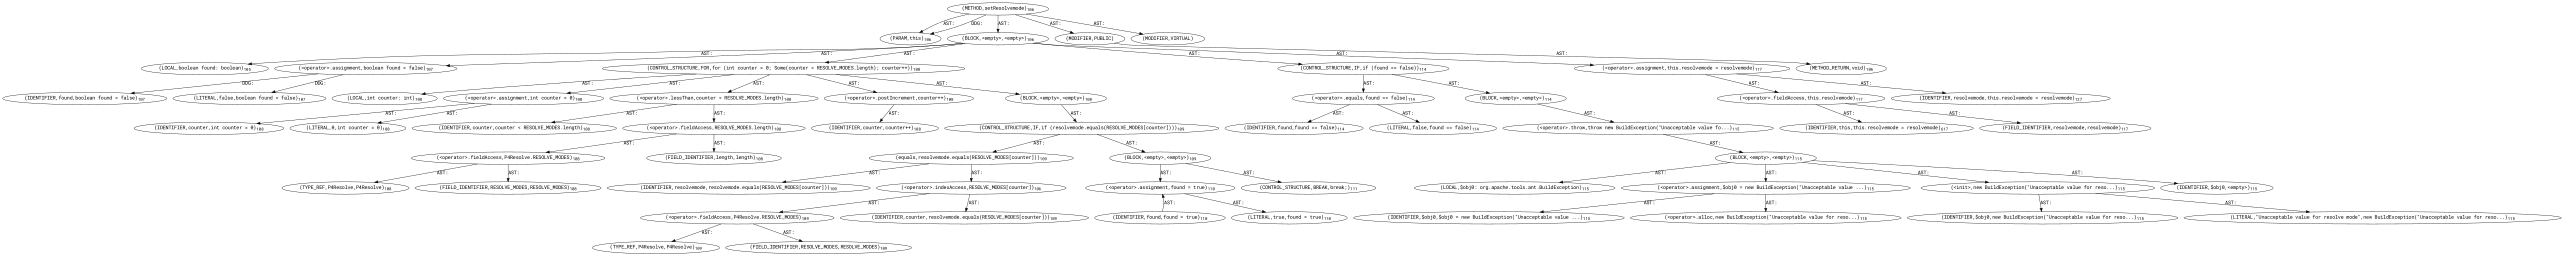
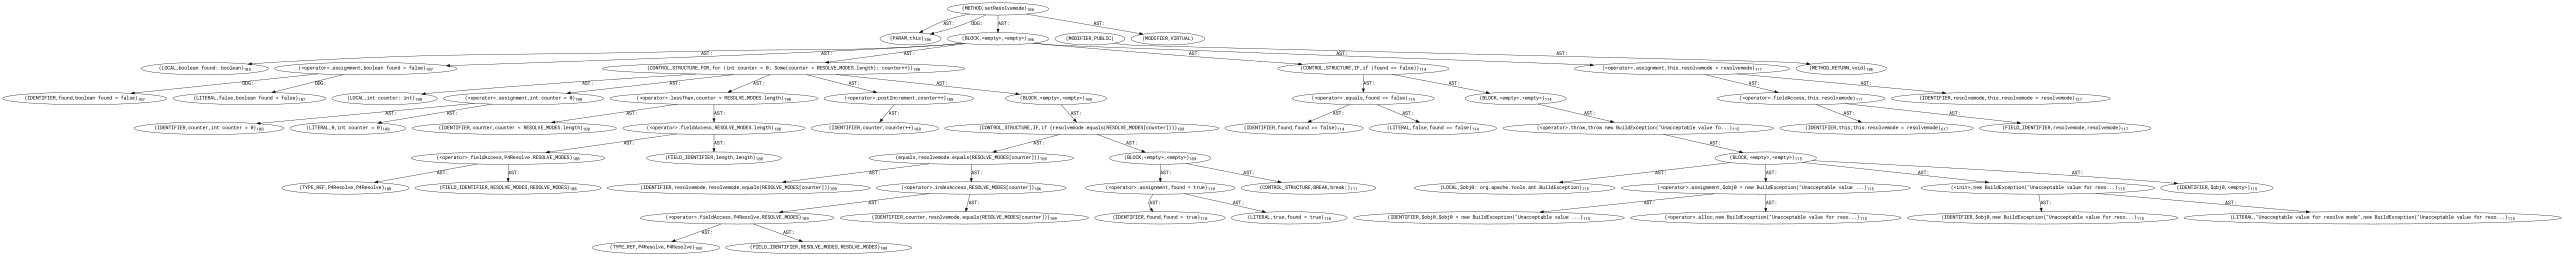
  digraph {
    fontname="Roboto Mono"
    node [fontname="Roboto Mono"]
    edge [fontname="Roboto Mono"]
    n1 [label=<(METHOD,setResolvemode)<SUB>106</SUB>>]
    n2 [label=<(PARAM,this)<SUB>106</SUB>>]
    n3 [label=<(BLOCK,&lt;empty&gt;,&lt;empty&gt;)<SUB>106</SUB>>]
    n4 [label=<(MODIFIER,PUBLIC)>]
    n5 [label=<(MODIFIER,VIRTUAL)>]
    n6 [label=<(LOCAL,boolean found: boolean)<SUB>105</SUB>>]
    n7 [label=<(&lt;operator&gt;.assignment,boolean found = false)<SUB>107</SUB>>]
    n8 [label=<(CONTROL_STRUCTURE,FOR,for (int counter = 0; Some(counter &lt; RESOLVE_MODES.length); counter++))<SUB>108</SUB>>]
    n9 [label=<(CONTROL_STRUCTURE,IF,if (found == false))<SUB>114</SUB>>]
    n10 [label=<(&lt;operator&gt;.assignment,this.resolvemode = resolvemode)<SUB>117</SUB>>]
    n11 [label=<(METHOD_RETURN,void)<SUB>106</SUB>>]
    n12 [label=<(IDENTIFIER,found,boolean found = false)<SUB>107</SUB>>]
    n13 [label=<(LITERAL,false,boolean found = false)<SUB>107</SUB>>]
    n14 [label=<(LOCAL,int counter: int)<SUB>108</SUB>>]
    n15 [label=<(&lt;operator&gt;.assignment,int counter = 0)<SUB>108</SUB>>]
    n16 [label=<(&lt;operator&gt;.lessThan,counter &lt; RESOLVE_MODES.length)<SUB>108</SUB>>]
    n17 [label=<(&lt;operator&gt;.postIncrement,counter++)<SUB>108</SUB>>]
    n18 [label=<(BLOCK,&lt;empty&gt;,&lt;empty&gt;)<SUB>108</SUB>>]
    n19 [label=<(&lt;operator&gt;.equals,found == false)<SUB>114</SUB>>]
    n20 [label=<(BLOCK,&lt;empty&gt;,&lt;empty&gt;)<SUB>114</SUB>>]
    n21 [label=<(&lt;operator&gt;.fieldAccess,this.resolvemode)<SUB>117</SUB>>]
    n22 [label=<(IDENTIFIER,resolvemode,this.resolvemode = resolvemode)<SUB>127</SUB>>]
    n23 [label=<(IDENTIFIER,counter,int counter = 0)<SUB>108</SUB>>]
    n24 [label=<(LITERAL,0,int counter = 0)<SUB>108</SUB>>]
    n25 [label=<(IDENTIFIER,counter,counter &lt; RESOLVE_MODES.length)<SUB>108</SUB>>]
    n26 [label=<(&lt;operator&gt;.fieldAccess,RESOLVE_MODES.length)<SUB>108</SUB>>]
    n27 [label=<(IDENTIFIER,counter,counter++)<SUB>108</SUB>>]
    n28 [label=<(CONTROL_STRUCTURE,IF,if (resolvemode.equals(RESOLVE_MODES[counter])))<SUB>109</SUB>>]
    n29 [label=<(&lt;operator&gt;.fieldAccess,P4Resolve.RESOLVE_MODES)<SUB>108</SUB>>]
    n30 [label=<(FIELD_IDENTIFIER,length,length)<SUB>108</SUB>>]
    n31 [label=<(TYPE_REF,P4Resolve,P4Resolve)<SUB>108</SUB>>]
    n32 [label=<(FIELD_IDENTIFIER,RESOLVE_MODES,RESOLVE_MODES)<SUB>108</SUB>>]
    n33 [label=<(equals,resolvemode.equals(RESOLVE_MODES[counter]))<SUB>109</SUB>>]
    n34 [label=<(BLOCK,&lt;empty&gt;,&lt;empty&gt;)<SUB>109</SUB>>]
    n35 [label=<(IDENTIFIER,resolvemode,resolvemode.equals(RESOLVE_MODES[counter]))<SUB>109</SUB>>]
    n36 [label=<(&lt;operator&gt;.indexAccess,RESOLVE_MODES[counter])<SUB>106</SUB>>]
    n37 [label=<(&lt;operator&gt;.assignment,found = true)<SUB>110</SUB>>]
    n38 [label=<(CONTROL_STRUCTURE,BREAK,break;)<SUB>111</SUB>>]
    n39 [label=<(&lt;operator&gt;.fieldAccess,P4Resolve.RESOLVE_MODES)<SUB>109</SUB>>]
    n40 [label=<(IDENTIFIER,counter,resolvemode.equals(RESOLVE_MODES[counter]))<SUB>109</SUB>>]
    n41 [label=<(TYPE_REF,P4Resolve,P4Resolve)<SUB>109</SUB>>]
    n42 [label=<(FIELD_IDENTIFIER,RESOLVE_MODES,RESOLVE_MODES)<SUB>109</SUB>>]
    n43 [label=<(IDENTIFIER,found,found = true)<SUB>110</SUB>>]
    n44 [label=<(LITERAL,true,found = true)<SUB>110</SUB>>]
    n45 [label=<(IDENTIFIER,found,found == false)<SUB>114</SUB>>]
    n46 [label=<(LITERAL,false,found == false)<SUB>114</SUB>>]
    n47 [label=<(&lt;operator&gt;.throw,throw new BuildException(&quot;Unacceptable value fo...)<SUB>115</SUB>>]
    n48 [label=<(BLOCK,&lt;empty&gt;,&lt;empty&gt;)<SUB>115</SUB>>]
    n49 [label=<(LOCAL,$obj0: org.apache.tools.ant.BuildException)<SUB>115</SUB>>]
    n50 [label=<(&lt;operator&gt;.assignment,$obj0 = new BuildException(&quot;Unacceptable value ...)<SUB>115</SUB>>]
    n51 [label=<(&lt;init&gt;,new BuildException(&quot;Unacceptable value for reso...)<SUB>115</SUB>>]
    n52 [label=<(IDENTIFIER,$obj0,&lt;empty&gt;)<SUB>115</SUB>>]
    n53 [label=<(IDENTIFIER,$obj0,$obj0 = new BuildException(&quot;Unacceptable value ...)<SUB>115</SUB>>]
    n54 [label=<(&lt;operator&gt;.alloc,new BuildException(&quot;Unacceptable value for reso...)<SUB>115</SUB>>]
    n55 [label=<(IDENTIFIER,$obj0,new BuildException(&quot;Unacceptable value for reso...)<SUB>115</SUB>>]
    n56 [label=<(LITERAL,&quot;Unacceptable value for resolve mode&quot;,new BuildException(&quot;Unacceptable value for reso...)<SUB>115</SUB>>]
    n57 [label=<(IDENTIFIER,this,this.resolvemode = resolvemode)<SUB>617</SUB>>]
    n58 [label=<(FIELD_IDENTIFIER,resolvemode,resolvemode)<SUB>117</SUB>>]
    n1 -> n2 [label="AST: "]
    n1 -> n2 [label="DDG: "]
    n1 -> n3 [label="AST: "]
-   n1 -> n4 [label="AST: "]
    n1 -> n5 [label="AST: "]
    n3 -> n6 [label="AST: "]
    n3 -> n7 [label="AST: "]
    n3 -> n8 [label="AST: "]
    n3 -> n9 [label="AST: "]
    n3 -> n10 [label="AST: "]
    n4 -> n11 [label="AST: "]
    n7 -> n12 [label="DDG: "]
    n7 -> n13 [label="DDG: "]
    n8 -> n14 [label="AST: "]
    n8 -> n15 [label="AST: "]
    n8 -> n16 [label="AST: "]
    n8 -> n17 [label="AST: "]
    n8 -> n18 [label="AST: "]
    n9 -> n19 [label="AST: "]
    n9 -> n20 [label="AST: "]
    n10 -> n21 [label="AST: "]
    n10 -> n22 [label="AST: "]
    n15 -> n23 [label="AST: "]
    n15 -> n24 [label="AST: "]
    n16 -> n25 [label="AST: "]
    n16 -> n26 [label="AST: "]
    n17 -> n27 [label="AST: "]
    n18 -> n28 [label="AST: "]
    n19 -> n45 [label="AST: "]
    n19 -> n46 [label="AST: "]
    n20 -> n47 [label="AST: "]
    n21 -> n57 [label="AST: "]
    n21 -> n58 [label="AST: "]
    n26 -> n29 [label="AST: "]
    n26 -> n30 [label="AST: "]
    n28 -> n33 [label="AST: "]
    n28 -> n34 [label="AST: "]
    n29 -> n31 [label="AST: "]
    n29 -> n32 [label="AST: "]
    n33 -> n35 [label="AST: "]
    n33 -> n36 [label="AST: "]
    n34 -> n37 [label="AST: "]
    n34 -> n38 [label="AST: "]
    n36 -> n39 [label="AST: "]
    n36 -> n40 [label="AST: "]
-   n43 -> n37 [label="AST: "]
+   n37 -> n43 [label="AST: "]
    n37 -> n44 [label="AST: "]
    n39 -> n41 [label="AST: "]
    n39 -> n42 [label="AST: "]
    n47 -> n48 [label="AST: "]
    n48 -> n49 [label="AST: "]
    n48 -> n50 [label="AST: "]
    n48 -> n51 [label="AST: "]
    n48 -> n52 [label="AST: "]
    n50 -> n53 [label="AST: "]
    n50 -> n54 [label="AST: "]
    n51 -> n55 [label="AST: "]
    n51 -> n56 [label="AST: "]
  }
